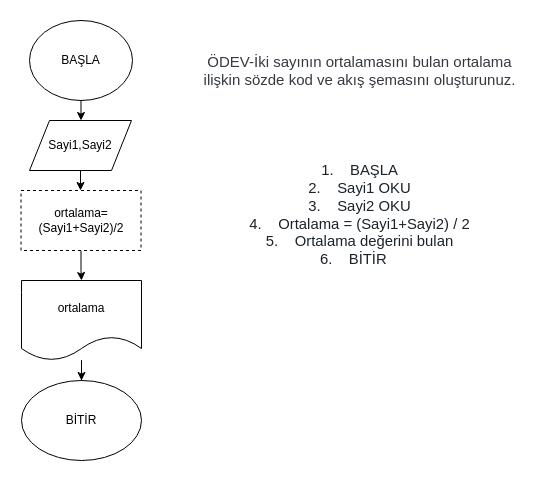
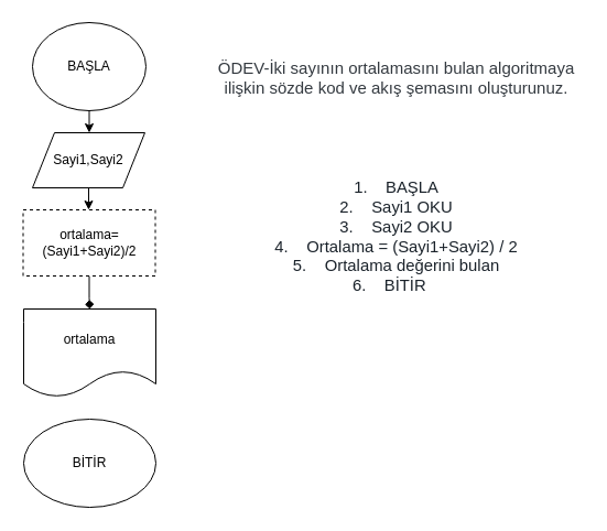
  <mxCell id="0" />
  <mxCell id="1" parent="0" />
  <mxCell id="2" style="edgeStyle=orthogonalEdgeStyle;rounded=0;orthogonalLoop=1;jettySize=auto;html=1;entryX=0.5;entryY=0;entryDx=0;entryDy=0;" edge="1" parent="1" source="3" target="5"><mxGeometry relative="1" as="geometry" /></mxCell>
  <mxCell id="3" value="BAŞLA" style="ellipse;whiteSpace=wrap;html=1;" vertex="1" parent="1"><mxGeometry x="29" width="103" height="80" as="geometry" y="20" /></mxCell>
  <mxCell id="4" style="edgeStyle=orthogonalEdgeStyle;rounded=0;orthogonalLoop=1;jettySize=auto;html=1;" edge="1" parent="1" source="5" target="7"><mxGeometry relative="1" as="geometry" /></mxCell>
  <mxCell id="5" value="Sayi1,Sayi2" style="shape=parallelogram;perimeter=parallelogramPerimeter;whiteSpace=wrap;html=1;fixedSize=1;" vertex="1" parent="1"><mxGeometry x="29" y="120" width="102" height="50" as="geometry" /></mxCell>
- <mxCell id="6" style="edgeStyle=orthogonalEdgeStyle;rounded=0;orthogonalLoop=1;jettySize=auto;html=1;entryX=0.5;entryY=0;entryDx=0;entryDy=0;" edge="1" parent="1" source="7" target="9"><mxGeometry relative="1" as="geometry" /></mxCell>
+ <mxCell id="6" style="edgeStyle=orthogonalEdgeStyle;rounded=0;orthogonalLoop=1;jettySize=auto;html=1;entryX=0.5;entryY=0;entryDx=0;entryDy=0;endArrow=diamond;" edge="1" parent="1" source="7" target="9"><mxGeometry relative="1" as="geometry" /></mxCell>
  <mxCell id="7" value="ortalama=(Sayi1+Sayi2)/2" style="rounded=0;whiteSpace=wrap;html=1;dashed=1;" vertex="1" parent="1"><mxGeometry x="20.5" y="190" width="120" height="60" as="geometry" /></mxCell>
- <mxCell id="8" style="edgeStyle=orthogonalEdgeStyle;rounded=0;orthogonalLoop=1;jettySize=auto;html=1;" edge="1" parent="1" source="9" target="10"><mxGeometry relative="1" as="geometry" /></mxCell>
  <mxCell id="9" value="ortalama" style="shape=document;whiteSpace=wrap;html=1;boundedLbl=1;" vertex="1" parent="1"><mxGeometry x="21" y="280" width="120" height="80" as="geometry" /></mxCell>
  <mxCell id="10" value="BİTİR" style="ellipse;whiteSpace=wrap;html=1;" vertex="1" parent="1"><mxGeometry x="21" y="380" width="120" height="80" as="geometry" /></mxCell>
- <mxCell id="11" value="&lt;span style=&quot;color: rgb(52 , 58 , 64) ; font-family: , &amp;#34;blinkmacsystemfont&amp;#34; , &amp;#34;segoe ui&amp;#34; , &amp;#34;roboto&amp;#34; , &amp;#34;helvetica neue&amp;#34; , &amp;#34;arial&amp;#34; , &amp;#34;noto sans&amp;#34; , sans-serif , &amp;#34;apple color emoji&amp;#34; , &amp;#34;segoe ui emoji&amp;#34; , &amp;#34;segoe ui symbol&amp;#34; , &amp;#34;noto color emoji&amp;#34; ; font-size: 15px ; text-align: left ; background-color: rgb(255 , 255 , 255)&quot;&gt;ÖDEV-İki sayının ortalamasını bulan ortalama &lt;br&gt;ilişkin sözde&amp;nbsp;&lt;/span&gt;&lt;span id=&quot;yui_3_17_2_1_1635016098675_31&quot; style=&quot;box-sizing: border-box ; color: rgb(52 , 58 , 64) ; font-family: , &amp;#34;blinkmacsystemfont&amp;#34; , &amp;#34;segoe ui&amp;#34; , &amp;#34;roboto&amp;#34; , &amp;#34;helvetica neue&amp;#34; , &amp;#34;arial&amp;#34; , &amp;#34;noto sans&amp;#34; , sans-serif , &amp;#34;apple color emoji&amp;#34; , &amp;#34;segoe ui emoji&amp;#34; , &amp;#34;segoe ui symbol&amp;#34; , &amp;#34;noto color emoji&amp;#34; ; font-size: 0.938rem ; text-align: left ; background-color: rgb(255 , 255 , 255)&quot;&gt;kod ve akış şemasını oluşturunuz.&lt;/span&gt;" style="text;html=1;align=center;verticalAlign=middle;resizable=0;points=[];autosize=1;strokeColor=none;fillColor=none;" vertex="1" parent="1"><mxGeometry x="189" y="55" width="340" height="30" as="geometry" /></mxCell>
+ <mxCell id="11" value="&lt;span style=&quot;color: rgb(52 , 58 , 64) ; font-family: , &amp;#34;blinkmacsystemfont&amp;#34; , &amp;#34;segoe ui&amp;#34; , &amp;#34;roboto&amp;#34; , &amp;#34;helvetica neue&amp;#34; , &amp;#34;arial&amp;#34; , &amp;#34;noto sans&amp;#34; , sans-serif , &amp;#34;apple color emoji&amp;#34; , &amp;#34;segoe ui emoji&amp;#34; , &amp;#34;segoe ui symbol&amp;#34; , &amp;#34;noto color emoji&amp;#34; ; font-size: 15px ; text-align: left ; background-color: rgb(255 , 255 , 255)&quot;&gt;ÖDEV-İki sayının ortalamasını bulan algoritmaya &lt;br&gt;ilişkin sözde&amp;nbsp;&lt;/span&gt;&lt;span id=&quot;yui_3_17_2_1_1635016098675_31&quot; style=&quot;box-sizing: border-box ; color: rgb(52 , 58 , 64) ; font-family: , &amp;#34;blinkmacsystemfont&amp;#34; , &amp;#34;segoe ui&amp;#34; , &amp;#34;roboto&amp;#34; , &amp;#34;helvetica neue&amp;#34; , &amp;#34;arial&amp;#34; , &amp;#34;noto sans&amp;#34; , sans-serif , &amp;#34;apple color emoji&amp;#34; , &amp;#34;segoe ui emoji&amp;#34; , &amp;#34;segoe ui symbol&amp;#34; , &amp;#34;noto color emoji&amp;#34; ; font-size: 0.938rem ; text-align: left ; background-color: rgb(255 , 255 , 255)&quot;&gt;kod ve akış şemasını oluşturunuz.&lt;/span&gt;" style="text;html=1;align=center;verticalAlign=middle;resizable=0;points=[];autosize=1;strokeColor=none;fillColor=none;" vertex="1" parent="1"><mxGeometry x="189" y="55" width="340" height="30" as="geometry" /></mxCell>
  <mxCell id="12" value="&lt;span style=&quot;color: rgb(26 , 34 , 42) ; font-family: &amp;#34;arial&amp;#34; , &amp;#34;tahoma&amp;#34; , &amp;#34;helvetica&amp;#34; , &amp;#34;freesans&amp;#34; , sans-serif ; font-size: 14.85px ; background-color: rgb(255 , 255 , 255)&quot;&gt;1.&amp;nbsp;&amp;nbsp;&amp;nbsp; BAŞLA&lt;/span&gt;&lt;br style=&quot;color: rgb(26 , 34 , 42) ; font-family: &amp;#34;arial&amp;#34; , &amp;#34;tahoma&amp;#34; , &amp;#34;helvetica&amp;#34; , &amp;#34;freesans&amp;#34; , sans-serif ; font-size: 14.85px ; background-color: rgb(255 , 255 , 255)&quot;&gt;&lt;span style=&quot;color: rgb(26 , 34 , 42) ; font-family: &amp;#34;arial&amp;#34; , &amp;#34;tahoma&amp;#34; , &amp;#34;helvetica&amp;#34; , &amp;#34;freesans&amp;#34; , sans-serif ; font-size: 14.85px ; background-color: rgb(255 , 255 , 255)&quot;&gt;2.&amp;nbsp; &amp;nbsp; Sayi1 OKU&lt;/span&gt;&lt;br style=&quot;color: rgb(26 , 34 , 42) ; font-family: &amp;#34;arial&amp;#34; , &amp;#34;tahoma&amp;#34; , &amp;#34;helvetica&amp;#34; , &amp;#34;freesans&amp;#34; , sans-serif ; font-size: 14.85px ; background-color: rgb(255 , 255 , 255)&quot;&gt;&lt;span style=&quot;color: rgb(26 , 34 , 42) ; font-family: &amp;#34;arial&amp;#34; , &amp;#34;tahoma&amp;#34; , &amp;#34;helvetica&amp;#34; , &amp;#34;freesans&amp;#34; , sans-serif ; font-size: 14.85px ; background-color: rgb(255 , 255 , 255)&quot;&gt;3.&amp;nbsp; &amp;nbsp; Sayi2 OKU&lt;/span&gt;&lt;br style=&quot;color: rgb(26 , 34 , 42) ; font-family: &amp;#34;arial&amp;#34; , &amp;#34;tahoma&amp;#34; , &amp;#34;helvetica&amp;#34; , &amp;#34;freesans&amp;#34; , sans-serif ; font-size: 14.85px ; background-color: rgb(255 , 255 , 255)&quot;&gt;&lt;span style=&quot;color: rgb(26 , 34 , 42) ; font-family: &amp;#34;arial&amp;#34; , &amp;#34;tahoma&amp;#34; , &amp;#34;helvetica&amp;#34; , &amp;#34;freesans&amp;#34; , sans-serif ; font-size: 14.85px ; background-color: rgb(255 , 255 , 255)&quot;&gt;4.&amp;nbsp;&amp;nbsp;&amp;nbsp; Ortalama = (Sayi1+Sayi2) / 2&lt;/span&gt;&lt;br style=&quot;color: rgb(26 , 34 , 42) ; font-family: &amp;#34;arial&amp;#34; , &amp;#34;tahoma&amp;#34; , &amp;#34;helvetica&amp;#34; , &amp;#34;freesans&amp;#34; , sans-serif ; font-size: 14.85px ; background-color: rgb(255 , 255 , 255)&quot;&gt;&lt;span style=&quot;color: rgb(26 , 34 , 42) ; font-family: &amp;#34;arial&amp;#34; , &amp;#34;tahoma&amp;#34; , &amp;#34;helvetica&amp;#34; , &amp;#34;freesans&amp;#34; , sans-serif ; font-size: 14.85px ; background-color: rgb(255 , 255 , 255)&quot;&gt;5.&amp;nbsp;&amp;nbsp;&amp;nbsp; Ortalama değerini bulan&lt;/span&gt;&lt;br style=&quot;color: rgb(26 , 34 , 42) ; font-family: &amp;#34;arial&amp;#34; , &amp;#34;tahoma&amp;#34; , &amp;#34;helvetica&amp;#34; , &amp;#34;freesans&amp;#34; , sans-serif ; font-size: 14.85px ; background-color: rgb(255 , 255 , 255)&quot;&gt;&lt;span style=&quot;color: rgb(26 , 34 , 42) ; font-family: &amp;#34;arial&amp;#34; , &amp;#34;tahoma&amp;#34; , &amp;#34;helvetica&amp;#34; , &amp;#34;freesans&amp;#34; , sans-serif ; font-size: 14.85px ; background-color: rgb(255 , 255 , 255)&quot;&gt;6.&amp;nbsp;&amp;nbsp;&amp;nbsp; BİTİR&amp;nbsp; &amp;nbsp;&lt;/span&gt;" style="text;html=1;align=center;verticalAlign=middle;resizable=0;points=[];autosize=1;strokeColor=none;fillColor=none;" vertex="1" parent="1"><mxGeometry x="239" y="170" width="240" height="90" as="geometry" /></mxCell>
